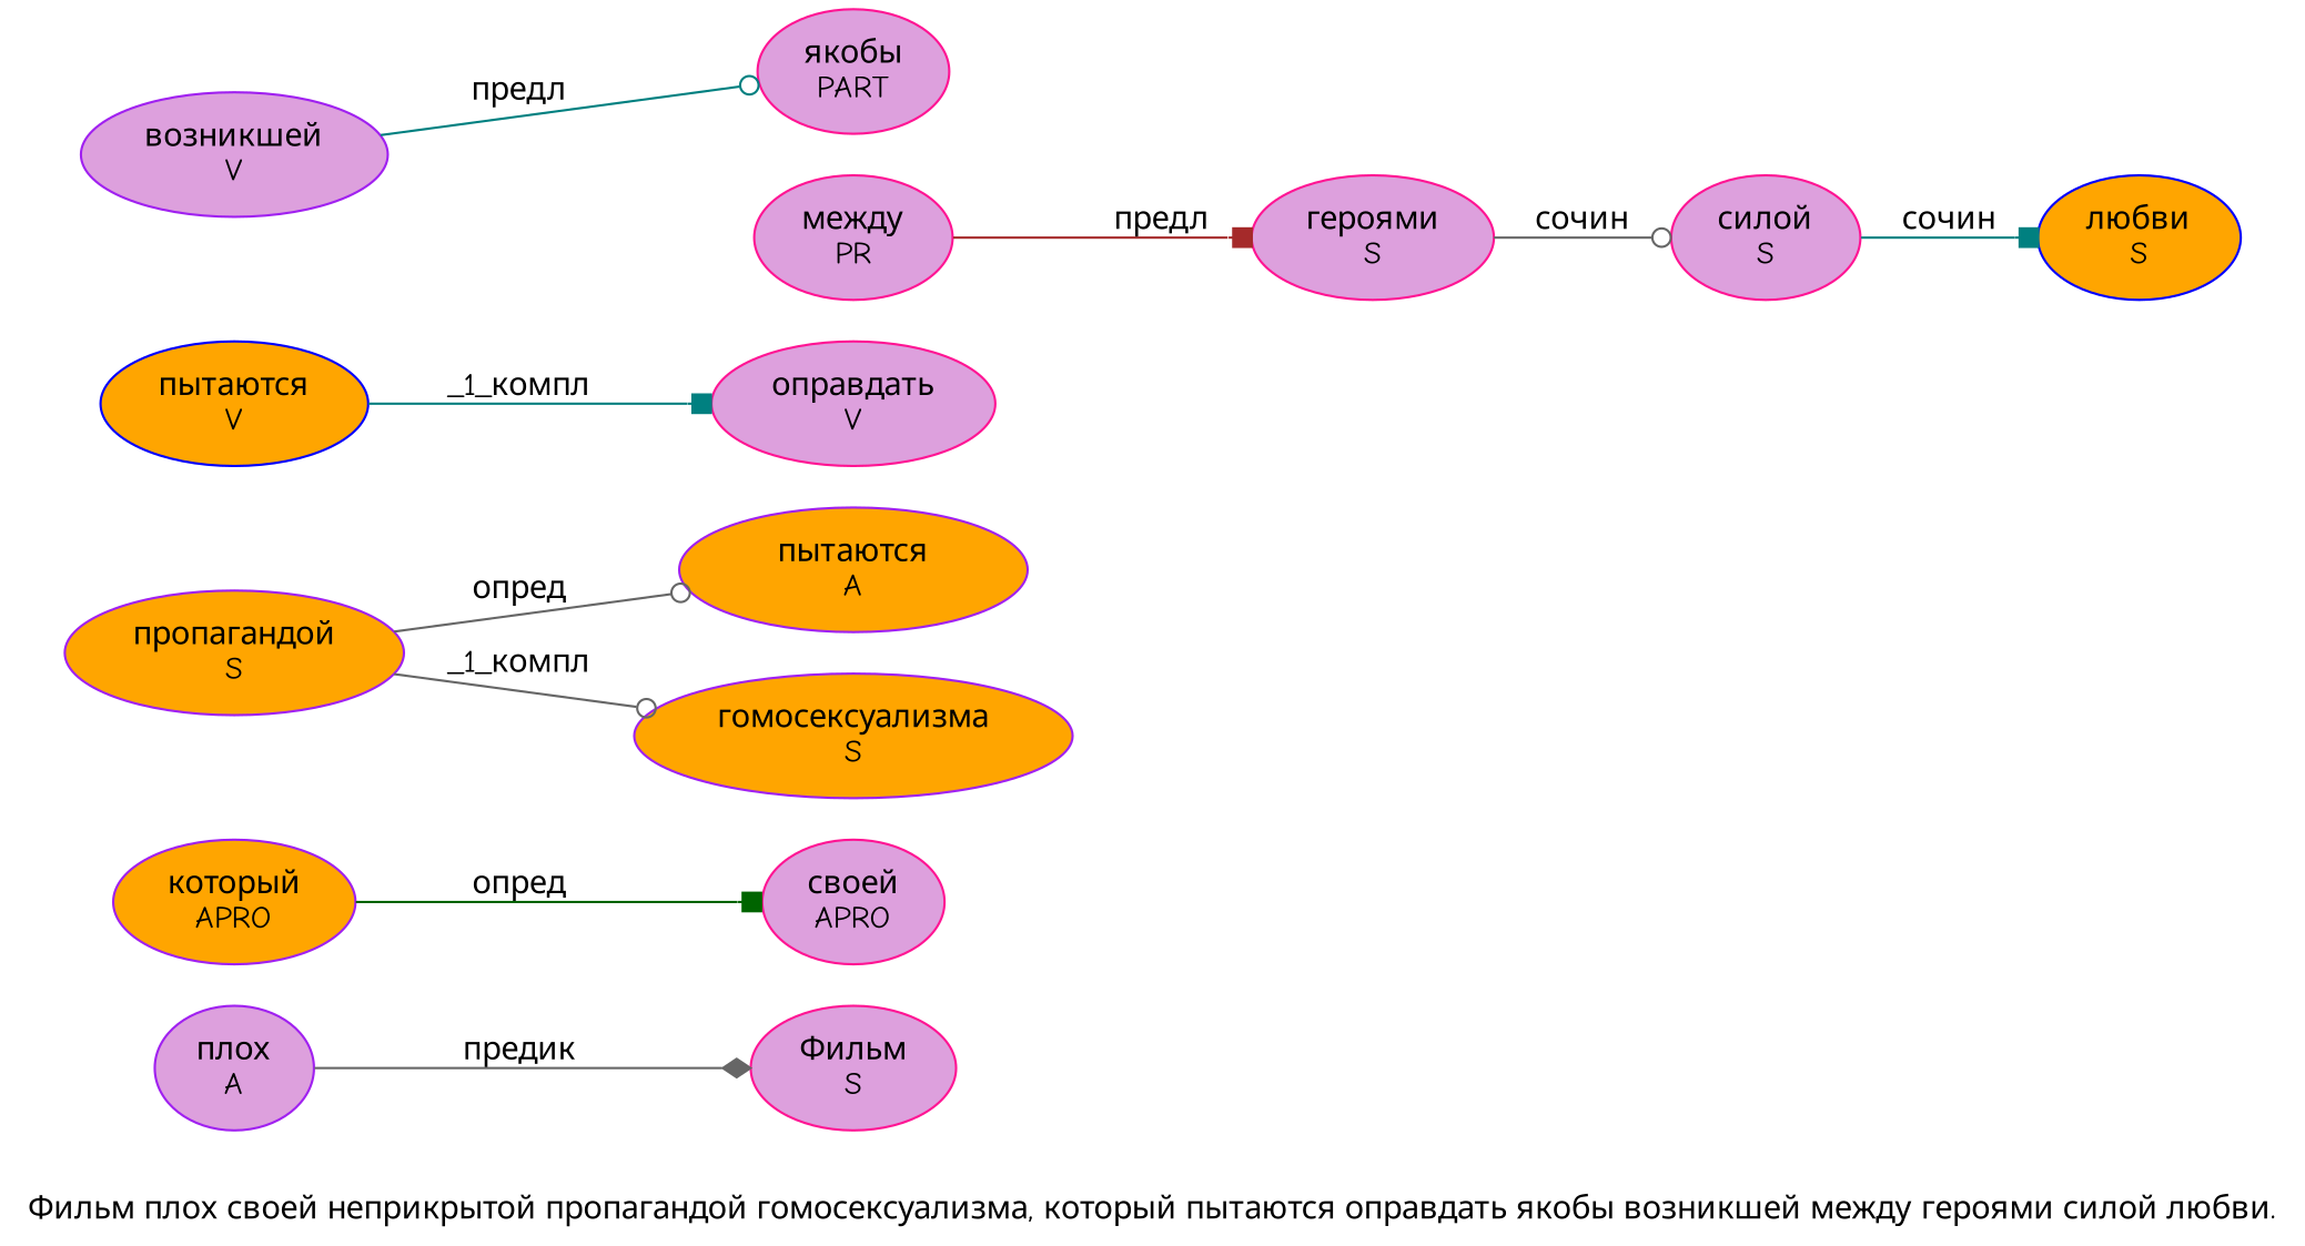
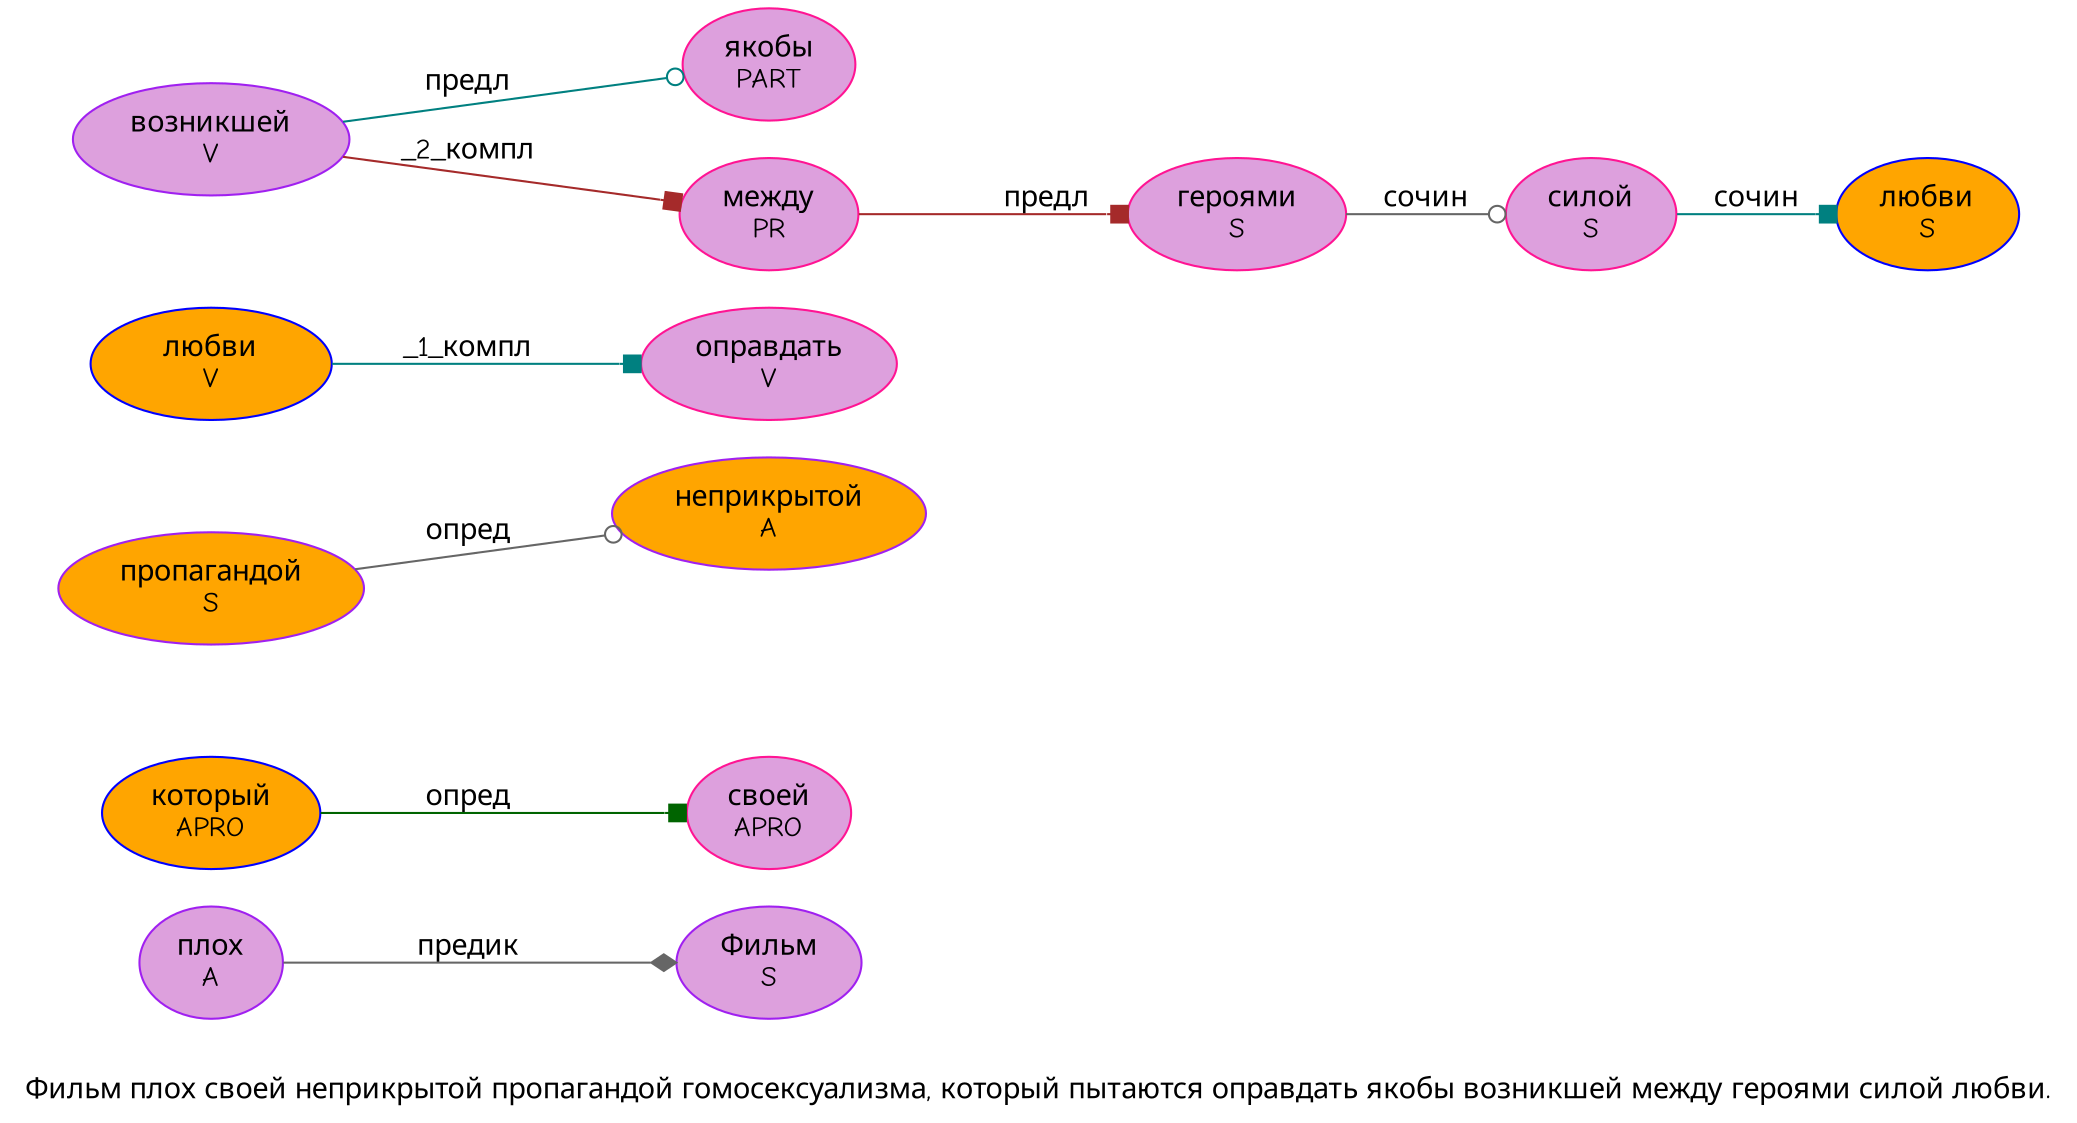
  digraph {
    fontname="Comic Neue"
    label="Фильм плох своей неприкрытой пропагандой гомосексуализма, который пытаются оправдать якобы возникшей между героями силой любви."
    rankdir=LR
    node [color=deeppink fillcolor=plum fontname="Comic Neue" penwidth=1 shape=ellipse style=filled]
    edge [arrowhead=box color=gray40 fontname="Comic Neue"]
-   n1 [label="Фильм\nS"]
+   n1 [color=purple label="Фильм\nS"]
    n2 [color=purple label="плох\nA"]
    n3 [label="своей\nAPRO"]
-   n4 [color=purple fillcolor=orange label="пытаются\nA"]
+   n4 [color=purple fillcolor=orange label="неприкрытой\nA"]
    n5 [color=purple fillcolor=orange label="пропагандой\nS"]
-   n6 [color=purple fillcolor=orange label="гомосексуализма\nS"]
-   n7 [color=purple fillcolor=orange label="который\nAPRO"]
-   n8 [color=blue fillcolor=orange label="пытаются\nV"]
+   n7 [color=blue fillcolor=orange label="который\nAPRO"]
+   n8 [color=blue fillcolor=orange label="любви\nV"]
    n9 [label="оправдать\nV"]
    n10 [color=purple label="возникшей\nV"]
    n11 [label="якобы\nPART"]
    n12 [label="между\nPR"]
    n13 [label="героями\nS"]
    n14 [label="силой\nS"]
    n15 [color=blue fillcolor=orange label="любви\nS"]
    n2 -> n1 [arrowhead=diamond label="предик"]
    n5 -> n4 [arrowhead=odot label="опред"]
-   n5 -> n6 [arrowhead=odot label="_1_компл"]
    n7 -> n3 [color=darkgreen label="опред"]
    n8 -> n9 [color=teal label="_1_компл"]
    n10 -> n11 [arrowhead=odot color=teal label="предл"]
+   n10 -> n12 [color=brown label="_2_компл"]
    n12 -> n13 [color=brown label="предл"]
    n13 -> n14 [arrowhead=odot label="сочин"]
    n14 -> n15 [color=teal label="сочин"]
  }
